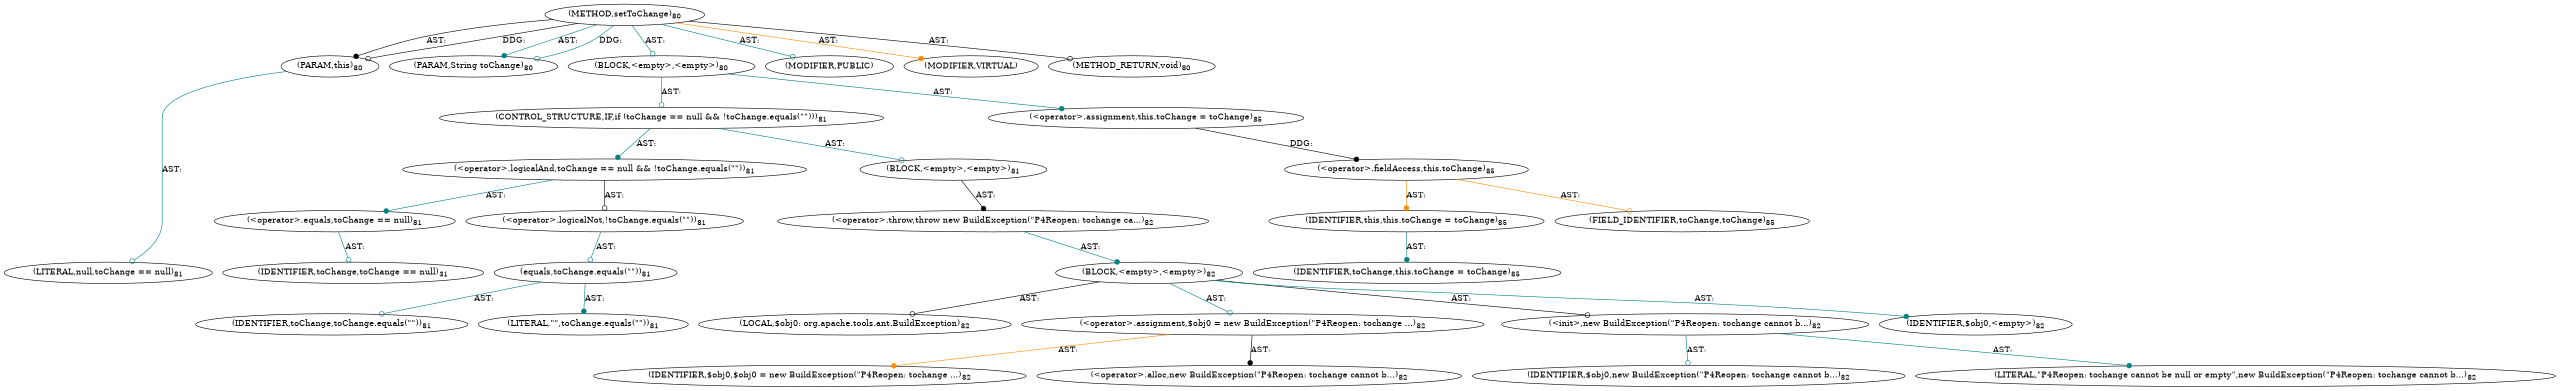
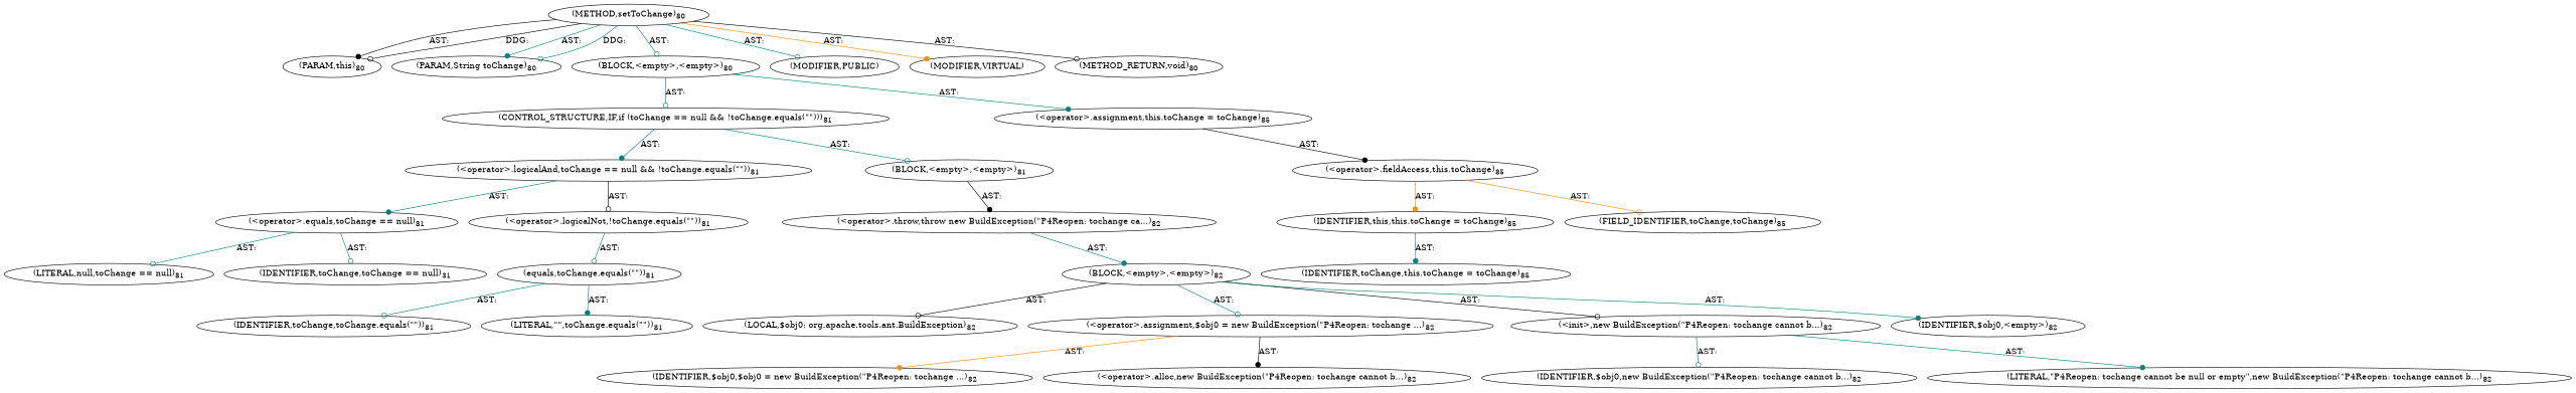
  digraph {
    edge [arrowhead=odot color=teal]
    n1 [label=<(METHOD,setToChange)<SUB>80</SUB>>]
    n2 [label=<(PARAM,this)<SUB>80</SUB>>]
    n3 [label=<(PARAM,String toChange)<SUB>80</SUB>>]
    n4 [label=<(BLOCK,&lt;empty&gt;,&lt;empty&gt;)<SUB>80</SUB>>]
    n5 [label=<(MODIFIER,PUBLIC)>]
    n6 [label=<(MODIFIER,VIRTUAL)>]
    n7 [label=<(METHOD_RETURN,void)<SUB>80</SUB>>]
    n8 [label=<(CONTROL_STRUCTURE,IF,if (toChange == null &amp;&amp; !toChange.equals(&quot;&quot;)))<SUB>81</SUB>>]
    n9 [label=<(&lt;operator&gt;.assignment,this.toChange = toChange)<SUB>85</SUB>>]
    n10 [label=<(&lt;operator&gt;.logicalAnd,toChange == null &amp;&amp; !toChange.equals(&quot;&quot;))<SUB>81</SUB>>]
    n11 [label=<(BLOCK,&lt;empty&gt;,&lt;empty&gt;)<SUB>81</SUB>>]
    n12 [label=<(&lt;operator&gt;.fieldAccess,this.toChange)<SUB>85</SUB>>]
    n13 [label=<(&lt;operator&gt;.equals,toChange == null)<SUB>81</SUB>>]
    n14 [label=<(&lt;operator&gt;.logicalNot,!toChange.equals(&quot;&quot;))<SUB>81</SUB>>]
    n15 [label=<(&lt;operator&gt;.throw,throw new BuildException(&quot;P4Reopen: tochange ca...)<SUB>82</SUB>>]
    n16 [label=<(IDENTIFIER,toChange,toChange == null)<SUB>31</SUB>>]
    n17 [label=<(LITERAL,null,toChange == null)<SUB>81</SUB>>]
    n18 [label=<(equals,toChange.equals(&quot;&quot;))<SUB>81</SUB>>]
    n19 [label=<(IDENTIFIER,toChange,toChange.equals(&quot;&quot;))<SUB>81</SUB>>]
    n20 [label=<(LITERAL,&quot;&quot;,toChange.equals(&quot;&quot;))<SUB>81</SUB>>]
    n21 [label=<(BLOCK,&lt;empty&gt;,&lt;empty&gt;)<SUB>82</SUB>>]
    n22 [label=<(LOCAL,$obj0: org.apache.tools.ant.BuildException)<SUB>82</SUB>>]
    n23 [label=<(&lt;operator&gt;.assignment,$obj0 = new BuildException(&quot;P4Reopen: tochange ...)<SUB>82</SUB>>]
    n24 [label=<(&lt;init&gt;,new BuildException(&quot;P4Reopen: tochange cannot b...)<SUB>82</SUB>>]
    n25 [label=<(IDENTIFIER,$obj0,&lt;empty&gt;)<SUB>82</SUB>>]
    n26 [label=<(IDENTIFIER,$obj0,$obj0 = new BuildException(&quot;P4Reopen: tochange ...)<SUB>82</SUB>>]
    n27 [label=<(&lt;operator&gt;.alloc,new BuildException(&quot;P4Reopen: tochange cannot b...)<SUB>82</SUB>>]
    n28 [label=<(IDENTIFIER,$obj0,new BuildException(&quot;P4Reopen: tochange cannot b...)<SUB>82</SUB>>]
    n29 [label=<(LITERAL,&quot;P4Reopen: tochange cannot be null or empty&quot;,new BuildException(&quot;P4Reopen: tochange cannot b...)<SUB>82</SUB>>]
    n30 [label=<(IDENTIFIER,this,this.toChange = toChange)<SUB>85</SUB>>]
    n31 [label=<(FIELD_IDENTIFIER,toChange,toChange)<SUB>85</SUB>>]
    n32 [label=<(IDENTIFIER,toChange,this.toChange = toChange)<SUB>85</SUB>>]
    n1 -> n2 [arrowhead=dot color=black label="AST: "]
    n1 -> n2 [color=black label="DDG: "]
    n1 -> n3 [arrowhead=dot label="AST: "]
    n1 -> n3 [label="DDG: "]
    n1 -> n4 [label="AST: "]
    n1 -> n5 [label="AST: "]
    n1 -> n6 [arrowhead=dot color=darkorange label="AST: "]
    n1 -> n7 [color=black label="AST: "]
    n4 -> n8 [label="AST: "]
    n4 -> n9 [arrowhead=dot label="AST: "]
    n8 -> n10 [arrowhead=dot label="AST: "]
    n8 -> n11 [label="AST: "]
-   n9 -> n12 [arrowhead=dot color=black label="DDG: "]
+   n9 -> n12 [arrowhead=dot color=black label="AST: "]
    n10 -> n13 [arrowhead=dot label="AST: "]
    n10 -> n14 [color=black label="AST: "]
    n11 -> n15 [arrowhead=dot color=black label="AST: "]
    n12 -> n30 [arrowhead=dot color=darkorange label="AST: "]
    n12 -> n31 [color=darkorange label="AST: "]
    n13 -> n16 [label="AST: "]
-   n2 -> n17 [label="AST: "]
+   n13 -> n17 [label="AST: "]
    n14 -> n18 [label="AST: "]
    n15 -> n21 [arrowhead=dot label="AST: "]
    n18 -> n19 [label="AST: "]
    n18 -> n20 [arrowhead=dot label="AST: "]
    n21 -> n22 [color=black label="AST: "]
    n21 -> n23 [label="AST: "]
    n21 -> n24 [color=black label="AST: "]
    n21 -> n25 [arrowhead=dot label="AST: "]
    n23 -> n26 [arrowhead=dot color=darkorange label="AST: "]
    n23 -> n27 [arrowhead=dot color=black label="AST: "]
    n24 -> n28 [label="AST: "]
    n24 -> n29 [arrowhead=dot label="AST: "]
    n30 -> n32 [arrowhead=dot label="AST: "]
  }
